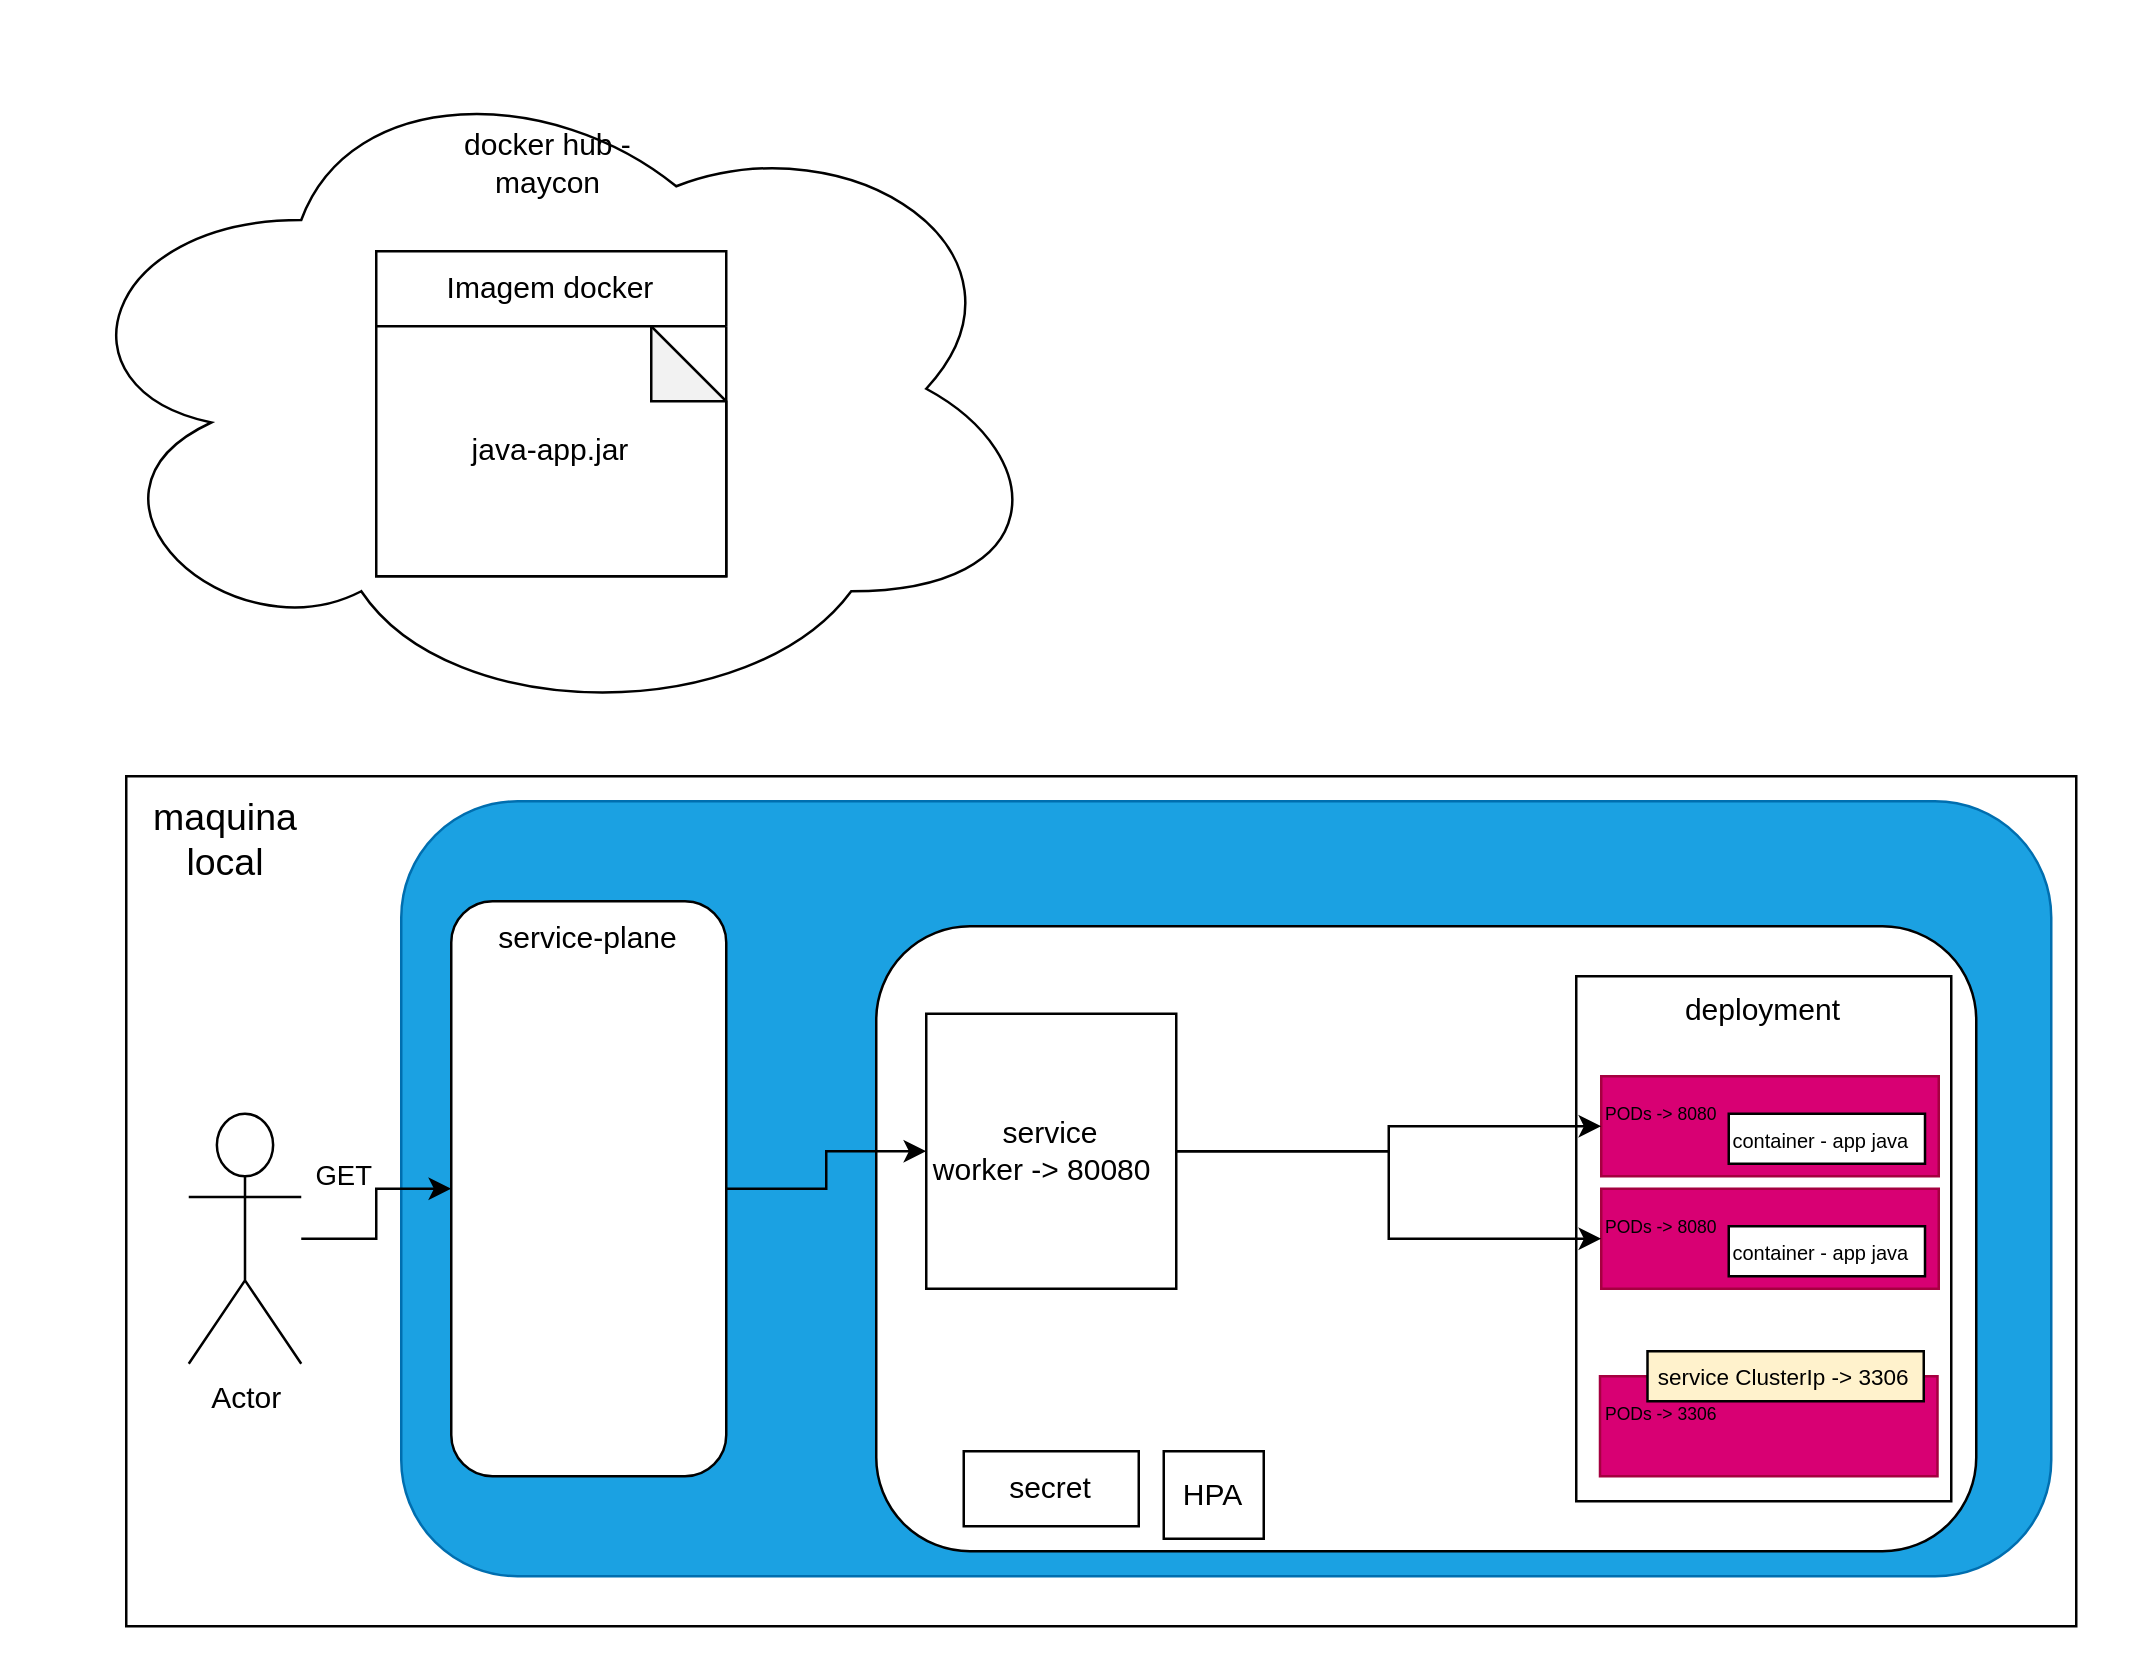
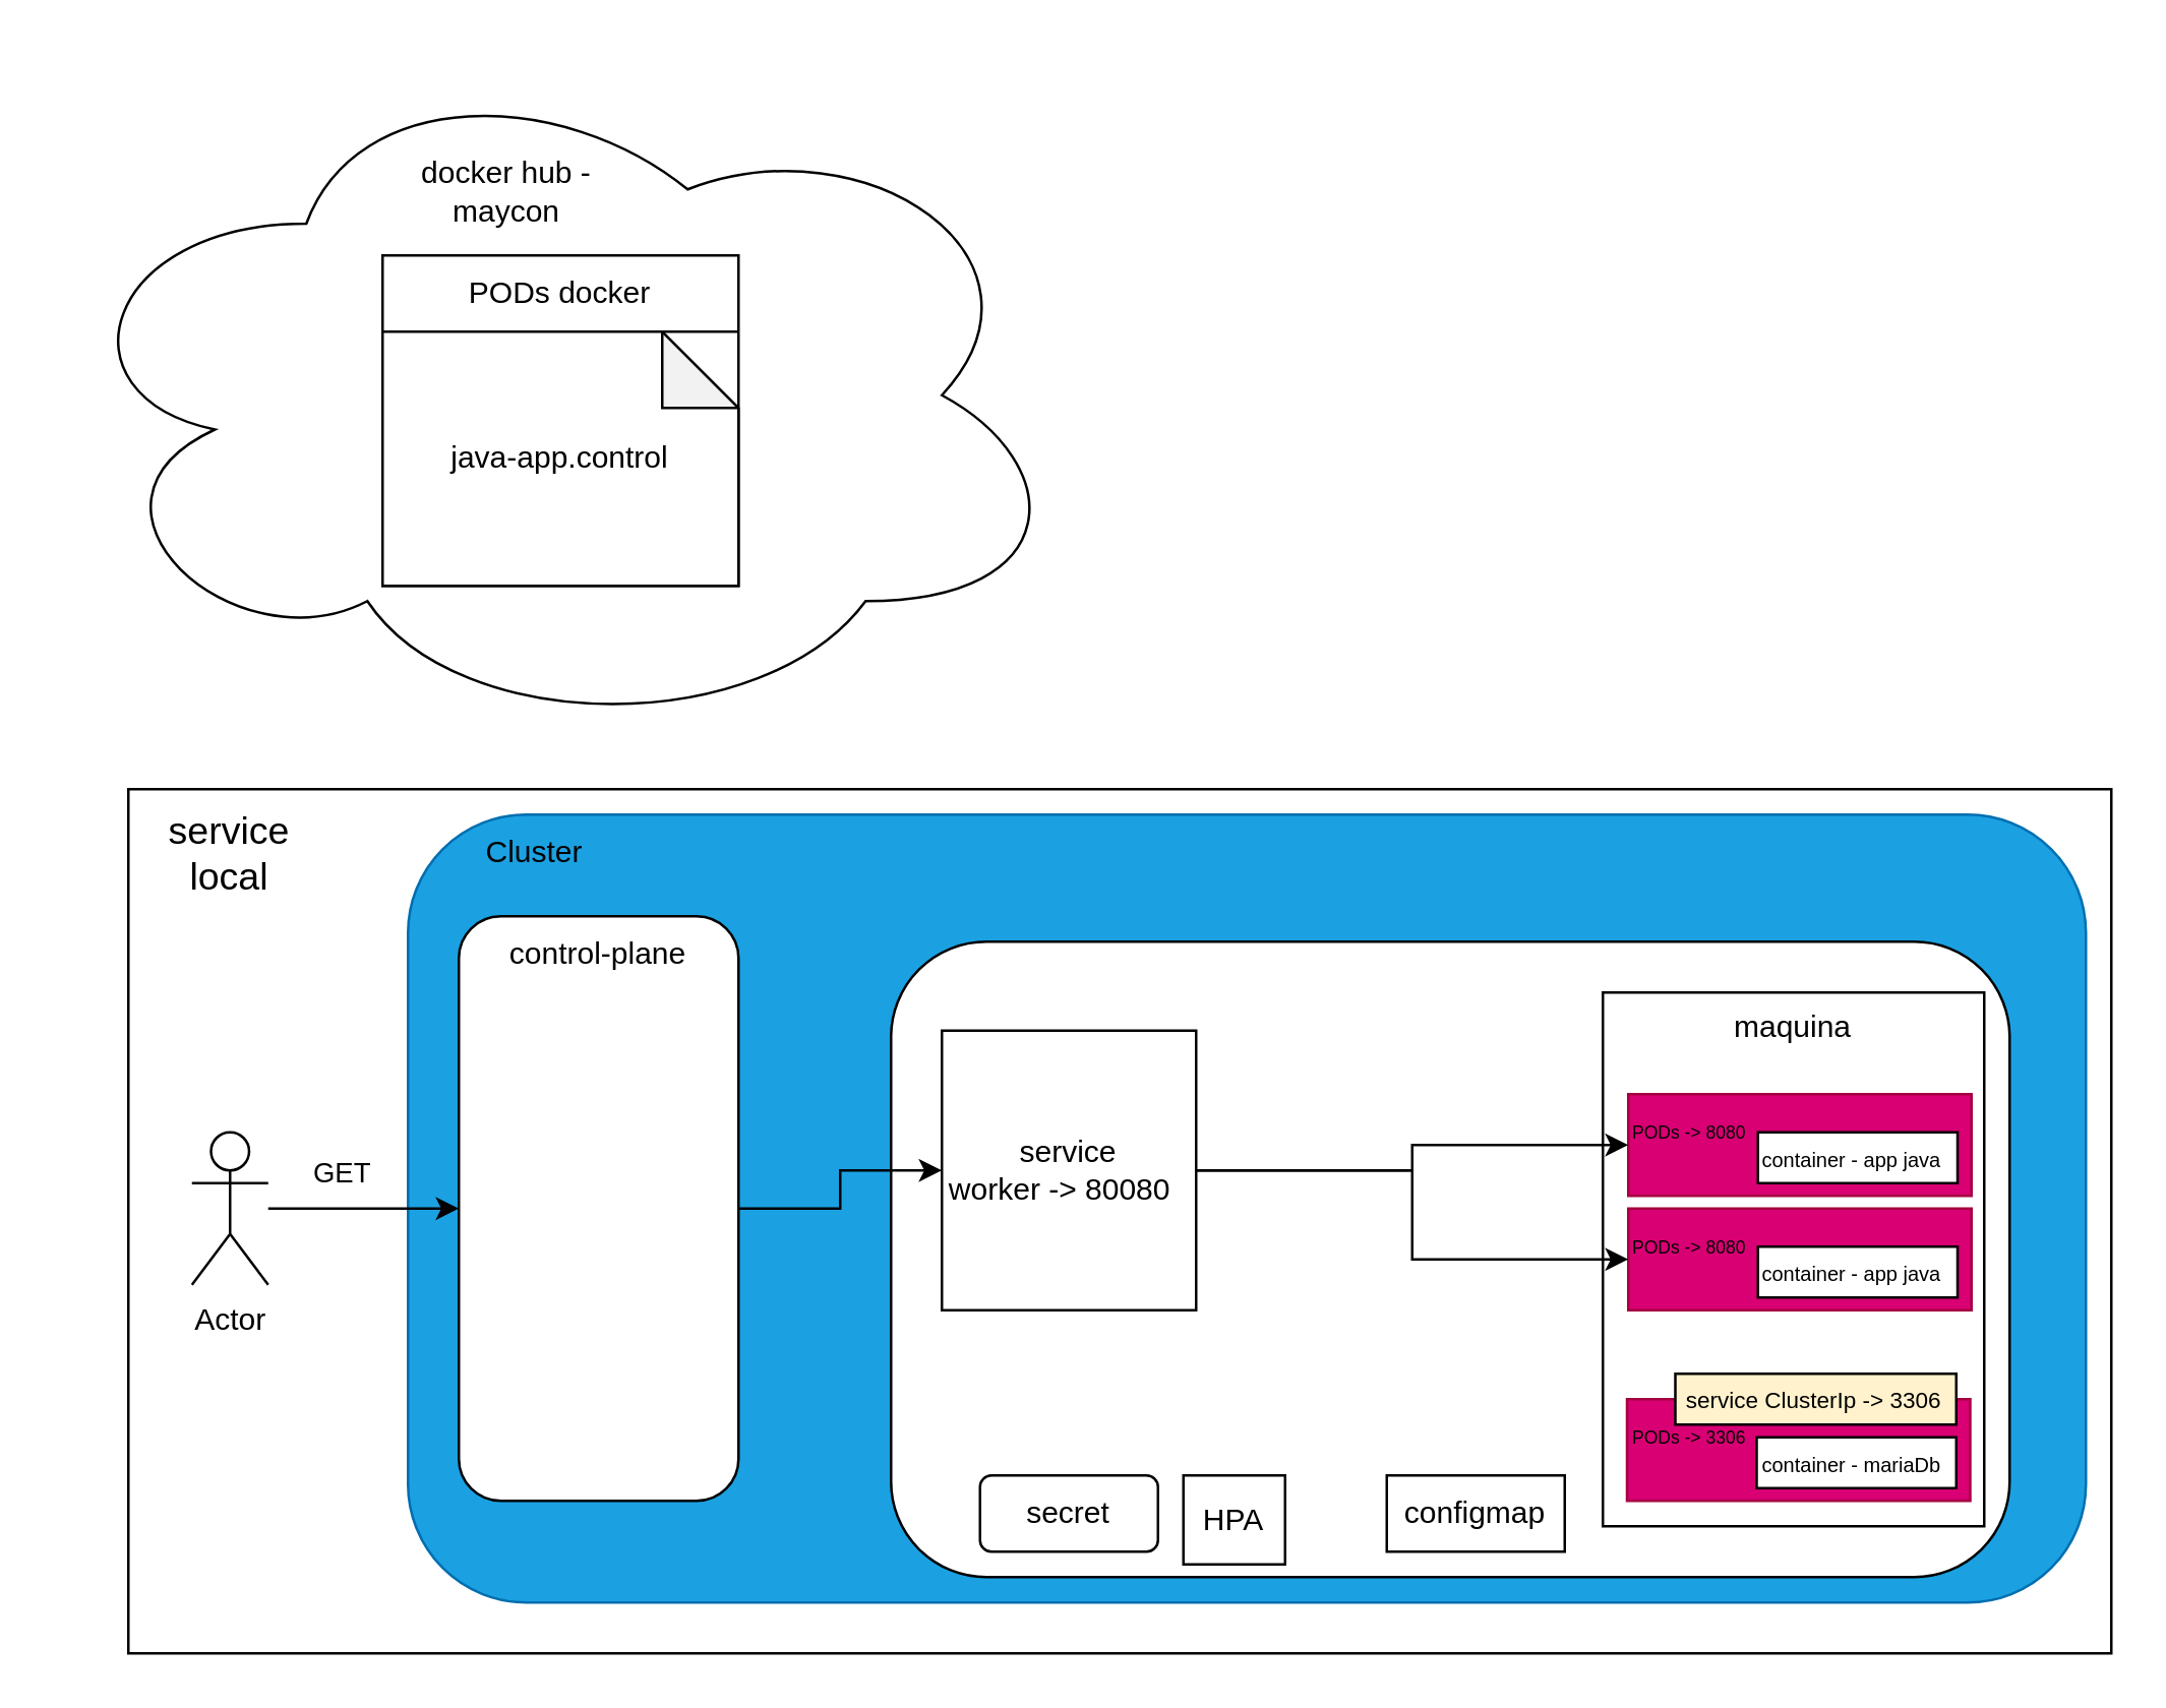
  <mxCell id="0" />
  <mxCell id="1" parent="0" />
  <mxCell id="2" value="" style="rounded=0;whiteSpace=wrap;html=1;" parent="1" vertex="1"><mxGeometry x="50" y="310" width="780" height="340" as="geometry" /></mxCell>
  <mxCell id="3" value="" style="rounded=1;whiteSpace=wrap;html=1;fillColor=#1ba1e2;fontColor=#ffffff;strokeColor=#006EAF;" parent="1" vertex="1"><mxGeometry x="160" y="320" width="660" height="310" as="geometry" /></mxCell>
  <mxCell id="4" value="" style="rounded=1;whiteSpace=wrap;html=1;" parent="1" vertex="1"><mxGeometry x="350" y="370" width="440" height="250" as="geometry" /></mxCell>
  <mxCell id="5" value="" style="ellipse;shape=cloud;whiteSpace=wrap;html=1;verticalAlign=top;" parent="1" vertex="1"><mxGeometry width="400" height="270" as="geometry" x="20" y="20" /></mxCell>
- <mxCell id="6" value="Imagem docker" style="swimlane;fontStyle=0;childLayout=stackLayout;horizontal=1;startSize=30;horizontalStack=0;resizeParent=1;resizeParentMax=0;resizeLast=0;collapsible=1;marginBottom=0;whiteSpace=wrap;html=1;" parent="1" vertex="1"><mxGeometry x="150" y="100" width="140" height="130" as="geometry" /></mxCell>
- <mxCell id="7" value="java-app.jar" style="shape=note;whiteSpace=wrap;html=1;backgroundOutline=1;darkOpacity=0.05;fillColor=light-dark(#FFFFFF,#001933);" parent="6" vertex="1"><mxGeometry y="30" width="140" height="100" as="geometry" /></mxCell>
- <mxCell id="8" value="docker hub - maycon" style="text;html=1;align=center;verticalAlign=middle;whiteSpace=wrap;rounded=0;" parent="1" vertex="1"><mxGeometry x="164" y="40" width="110" height="50" as="geometry" /></mxCell>
- <mxCell id="9" value="&lt;font style=&quot;font-size: 15px;&quot;&gt;maquina local&lt;/font&gt;" style="text;html=1;align=center;verticalAlign=middle;whiteSpace=wrap;rounded=0;" parent="1" vertex="1"><mxGeometry x="60" y="320" width="60" height="30" as="geometry" /></mxCell>
+ <mxCell id="6" value="PODs docker" style="swimlane;fontStyle=0;childLayout=stackLayout;horizontal=1;startSize=30;horizontalStack=0;resizeParent=1;resizeParentMax=0;resizeLast=0;collapsible=1;marginBottom=0;whiteSpace=wrap;html=1;" parent="1" vertex="1"><mxGeometry x="150" y="100" width="140" height="130" as="geometry" /></mxCell>
+ <mxCell id="7" value="java-app.control" style="shape=note;whiteSpace=wrap;html=1;backgroundOutline=1;darkOpacity=0.05;fillColor=light-dark(#FFFFFF,#001933);" parent="6" vertex="1"><mxGeometry y="30" width="140" height="100" as="geometry" /></mxCell>
+ <mxCell id="8" value="docker hub - maycon" style="text;html=1;align=center;verticalAlign=middle;whiteSpace=wrap;rounded=0;" parent="1" vertex="1"><mxGeometry x="144" y="50" width="110" height="50" as="geometry" /></mxCell>
+ <mxCell id="9" value="&lt;font style=&quot;font-size: 15px;&quot;&gt;service local&lt;/font&gt;" style="text;html=1;align=center;verticalAlign=middle;whiteSpace=wrap;rounded=0;" parent="1" vertex="1"><mxGeometry x="60" y="320" width="60" height="30" as="geometry" /></mxCell>
+ <mxCell id="10" value="Cluster" style="text;html=1;align=center;verticalAlign=middle;whiteSpace=wrap;rounded=0;" parent="1" vertex="1"><mxGeometry x="180" y="320" width="60" height="30" as="geometry" /></mxCell>
  <mxCell id="11" value="" style="rounded=1;whiteSpace=wrap;html=1;" parent="1" vertex="1"><mxGeometry x="180" y="360" width="110" height="230" as="geometry" /></mxCell>
- <mxCell id="12" value="service-plane" style="text;html=1;align=center;verticalAlign=middle;whiteSpace=wrap;rounded=0;" parent="1" vertex="1"><mxGeometry x="190" y="360" width="90" height="30" as="geometry" /></mxCell>
+ <mxCell id="12" value="control-plane" style="text;html=1;align=center;verticalAlign=middle;whiteSpace=wrap;rounded=0;" parent="1" vertex="1"><mxGeometry x="190" y="360" width="90" height="30" as="geometry" /></mxCell>
  <mxCell id="13" style="edgeStyle=orthogonalEdgeStyle;rounded=0;orthogonalLoop=1;jettySize=auto;html=1;exitX=1;exitY=0.5;exitDx=0;exitDy=0;" parent="1" source="11" target="17" edge="1"><mxGeometry relative="1" as="geometry"><mxPoint x="270" y="420.034" as="sourcePoint" /></mxGeometry></mxCell>
  <mxCell id="14" style="edgeStyle=orthogonalEdgeStyle;rounded=0;orthogonalLoop=1;jettySize=auto;html=1;entryX=0;entryY=0.5;entryDx=0;entryDy=0;" parent="1" source="16" target="11" edge="1"><mxGeometry relative="1" as="geometry"><mxPoint x="190" y="420" as="targetPoint" /></mxGeometry></mxCell>
  <mxCell id="15" value="GET" style="edgeLabel;html=1;align=center;verticalAlign=middle;resizable=0;points=[];" parent="14" vertex="1" connectable="0"><mxGeometry x="0.064" y="2" relative="1" as="geometry"><mxPoint x="-12" y="-13" as="offset" /></mxGeometry></mxCell>
- <mxCell id="16" value="Actor" style="shape=umlActor;verticalLabelPosition=bottom;verticalAlign=top;html=1;outlineConnect=0;" parent="1" vertex="1"><mxGeometry x="75" y="445" width="45" height="100" as="geometry" /></mxCell>
+ <mxCell id="16" value="Actor" style="shape=umlActor;verticalLabelPosition=bottom;verticalAlign=top;html=1;outlineConnect=0;" parent="1" vertex="1"><mxGeometry x="75" y="445" width="30" height="60" as="geometry" /></mxCell>
  <mxCell id="17" value="service&lt;div&gt;worker -&amp;gt;&amp;nbsp;80080&amp;nbsp;&amp;nbsp;&lt;/div&gt;" style="rounded=0;whiteSpace=wrap;html=1;" parent="1" vertex="1"><mxGeometry x="370" y="405" width="100" height="110" as="geometry" /></mxCell>
- <mxCell id="18" value="deployment" style="rounded=0;whiteSpace=wrap;html=1;verticalAlign=top;" parent="1" vertex="1"><mxGeometry x="630" y="390" width="150" height="210" as="geometry" /></mxCell>
- <mxCell id="19" value="secret" style="rounded=0;whiteSpace=wrap;html=1;" parent="1" vertex="1"><mxGeometry x="385" y="580" width="70" height="30" as="geometry" /></mxCell>
+ <mxCell id="18" value="maquina" style="rounded=0;whiteSpace=wrap;html=1;verticalAlign=top;" parent="1" vertex="1"><mxGeometry x="630" y="390" width="150" height="210" as="geometry" /></mxCell>
+ <mxCell id="19" value="secret" style="whiteSpace=wrap;html=1;rounded=1;" parent="1" vertex="1"><mxGeometry x="385" y="580" width="70" height="30" as="geometry" /></mxCell>
+ <mxCell id="20" value="configmap" style="rounded=0;whiteSpace=wrap;html=1;" parent="1" vertex="1"><mxGeometry x="545" y="580" width="70" height="30" as="geometry" /></mxCell>
  <mxCell id="21" value="HPA" style="rounded=0;whiteSpace=wrap;html=1;" parent="1" vertex="1"><mxGeometry x="465" y="580" width="40" height="35" as="geometry" /></mxCell>
  <mxCell id="22" value="&lt;font style=&quot;font-size: 7px; color: light-dark(rgb(0, 0, 0), rgb(255, 255, 255));&quot;&gt;PODs -&amp;gt; 8080&lt;/font&gt;" style="rounded=0;whiteSpace=wrap;html=1;align=left;verticalAlign=top;fillColor=light-dark(#D80073,#003300);fontColor=#ffffff;strokeColor=#A50040;" parent="1" vertex="1"><mxGeometry x="640" y="430" width="135" height="40" as="geometry" /></mxCell>
  <mxCell id="23" value="&lt;font style=&quot;font-size: 8px;&quot;&gt;container - app java&lt;/font&gt;" style="rounded=0;whiteSpace=wrap;html=1;align=left;verticalAlign=middle;fillColor=light-dark(#FFFFFF,#330033);" parent="1" vertex="1"><mxGeometry x="691" y="445" width="78.5" height="20" as="geometry" /></mxCell>
  <mxCell id="24" value="&lt;font style=&quot;font-size: 7px; color: light-dark(rgb(0, 0, 0), rgb(255, 255, 255));&quot;&gt;PODs -&amp;gt; 8080&lt;/font&gt;" style="rounded=0;whiteSpace=wrap;html=1;align=left;verticalAlign=top;fillColor=light-dark(#D80073,#003300);fontColor=#ffffff;strokeColor=#A50040;" vertex="1" parent="1"><mxGeometry x="640" y="475" width="135" height="40" as="geometry" /></mxCell>
  <mxCell id="25" value="&lt;font style=&quot;font-size: 8px;&quot;&gt;container - app java&lt;/font&gt;" style="rounded=0;whiteSpace=wrap;html=1;align=left;verticalAlign=middle;fillColor=light-dark(#FFFFFF,#330033);" vertex="1" parent="1"><mxGeometry x="691" y="490" width="78.5" height="20" as="geometry" /></mxCell>
  <mxCell id="26" value="&lt;font style=&quot;font-size: 7px; color: light-dark(rgb(0, 0, 0), rgb(255, 255, 255));&quot;&gt;PODs -&amp;gt; 3306&lt;/font&gt;" style="rounded=0;whiteSpace=wrap;html=1;align=left;verticalAlign=top;fillColor=light-dark(#D80073,#003300);fontColor=#ffffff;strokeColor=#A50040;" vertex="1" parent="1"><mxGeometry x="639.5" y="550" width="135" height="40" as="geometry" /></mxCell>
+ <mxCell id="27" value="&lt;font style=&quot;font-size: 8px;&quot;&gt;container - mariaDb&lt;/font&gt;" style="rounded=0;whiteSpace=wrap;html=1;align=left;verticalAlign=middle;fillColor=light-dark(#FFFFFF,#330033);" vertex="1" parent="1"><mxGeometry x="690.5" y="565" width="78.5" height="20" as="geometry" /></mxCell>
  <mxCell id="28" style="edgeStyle=orthogonalEdgeStyle;rounded=0;orthogonalLoop=1;jettySize=auto;html=1;" edge="1" parent="1" source="17" target="22"><mxGeometry relative="1" as="geometry" /></mxCell>
  <mxCell id="29" style="edgeStyle=orthogonalEdgeStyle;rounded=0;orthogonalLoop=1;jettySize=auto;html=1;entryX=0;entryY=0.5;entryDx=0;entryDy=0;" edge="1" parent="1" source="17" target="24"><mxGeometry relative="1" as="geometry" /></mxCell>
  <mxCell id="30" value="&lt;font style=&quot;font-size: 9px;&quot;&gt;service C&lt;/font&gt;&lt;span style=&quot;font-size: 9px; background-color: transparent; color: light-dark(rgb(0, 0, 0), rgb(255, 255, 255));&quot;&gt;lusterIp -&amp;gt; 3306&amp;nbsp;&lt;/span&gt;" style="rounded=0;whiteSpace=wrap;html=1;fillColor=#fff2cc;" vertex="1" parent="1"><mxGeometry x="658.5" y="540" width="110.5" height="20" as="geometry" /></mxCell>
